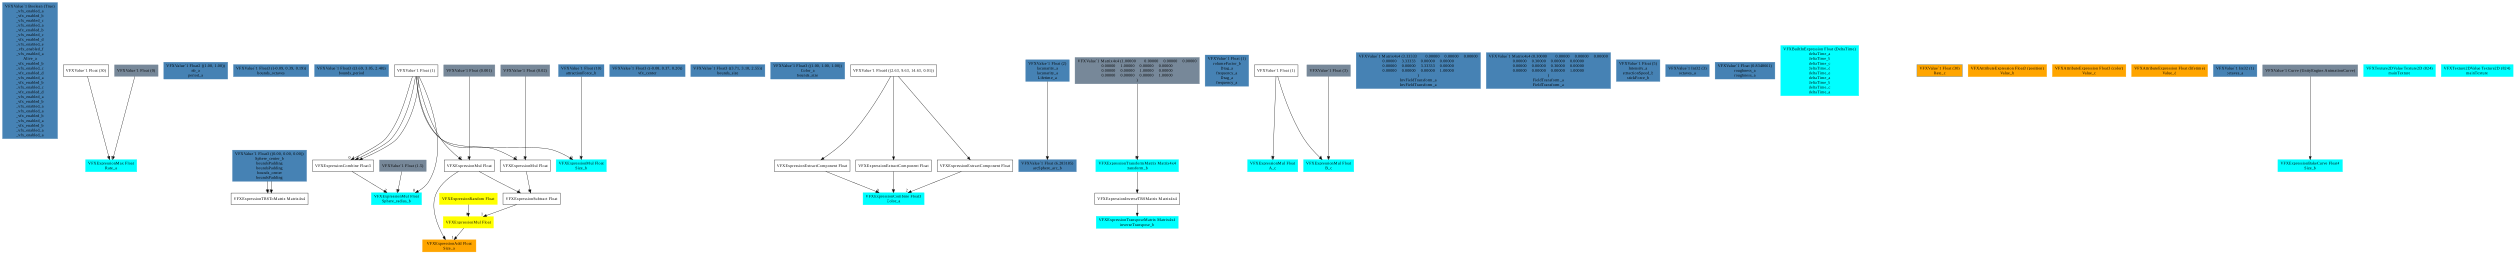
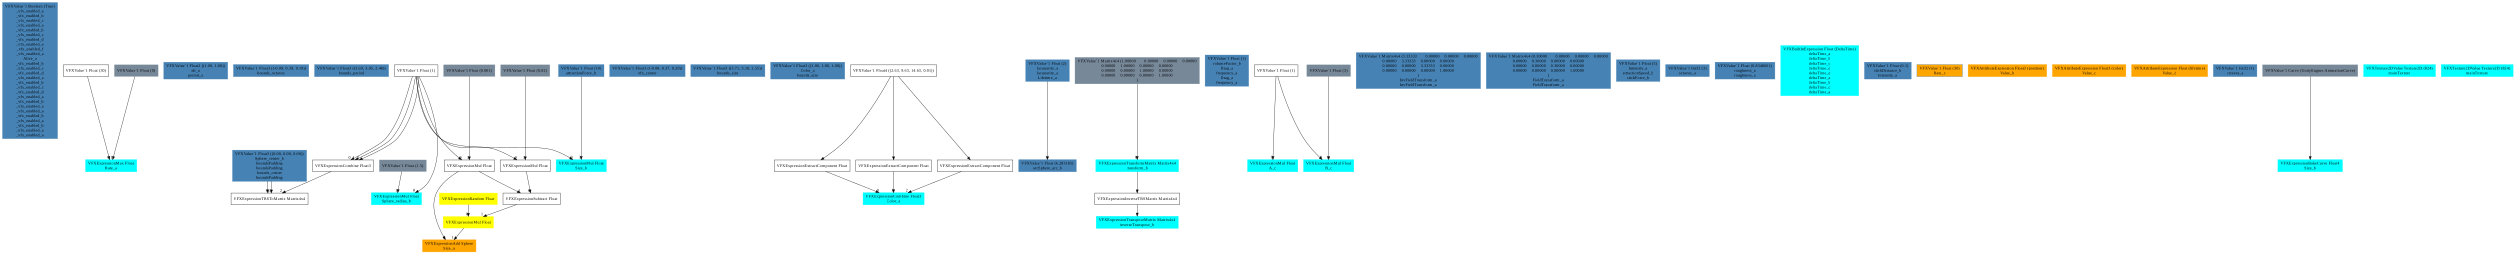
  digraph {
    fontname="Liberation Serif"
    node [color=steelblue fontname="Liberation Serif" shape=box style=filled]
    edge [fontname="Liberation Serif" headlabel=0]
    n1 [label="VFXValue`1 Boolean (True)\n_vfx_enabled_a\n_vfx_enabled_b\n_vfx_enabled_c\n_vfx_enabled_a\n_vfx_enabled_b\n_vfx_enabled_c\n_vfx_enabled_d\n_vfx_enabled_e\n_vfx_enabled_f\n_vfx_enabled_a\nAlive_a\n_vfx_enabled_b\n_vfx_enabled_c\n_vfx_enabled_d\n_vfx_enabled_a\n_vfx_enabled_b\n_vfx_enabled_c\n_vfx_enabled_d\n_vfx_enabled_a\n_vfx_enabled_b\n_vfx_enabled_a\n_vfx_enabled_a\n_vfx_enabled_b\n_vfx_enabled_a\n_vfx_enabled_b\n_vfx_enabled_a\n_vfx_enabled_a"]
    n2 [color=cyan label="VFXExpressionMax Float\nRate_a"]
    n3 [label="VFXValue`1 Float (30)" color="" style=""]
    n4 [color=lightslategray label="VFXValue`1 Float (0)"]
    n5 [label="VFXValue`1 Float2 ((1.00, 1.00))\nnb_a\nperiod_a"]
    n6 [label="VFXValue`1 Float3 ((-0.09, 0.39, 0.19))\nbounds_octaves"]
    n7 [label="VFXValue`1 Float3 ((3.69, 3.05, 2.48))\nbounds_period"]
    n8 [label="VFXValue`1 Float3 ((0.00, 0.00, 0.00))\nSphere_center_b\nboundsPadding\nboundsPadding\nbounds_center\nboundsPadding"]
    n9 [label="VFXExpressionTRSToMatrix Matrix4x4" color="" style=""]
    n10 [label="VFXValue`1 Float3 ((-0.08, 0.37, 0.20))\nvfx_center"]
    n11 [label="VFXValue`1 Float3 ((3.71, 3.10, 2.55))\nbounds_size"]
    n12 [label="VFXValue`1 Float3 ((1.00, 1.00, 1.00))\nColor_a\nbounds_size"]
    n13 [color=cyan label="VFXExpressionCombine Float3\nColor_a"]
    n14 [label="VFXExpressionExtractComponent Float" color="" style=""]
    n15 [label="VFXValue`1 Float4 ((2.63, 9.63, 14.63, 0.01))" color="" style=""]
    n16 [label="VFXExpressionExtractComponent Float" color="" style=""]
    n17 [label="VFXExpressionExtractComponent Float" color="" style=""]
    n18 [label="VFXValue`1 Float (6.283185)\narcSphere_arc_b"]
    n19 [color=cyan label="VFXExpressionTransformMatrix Matrix4x4\ntransform_b"]
    n20 [label="VFXExpressionInverseTRSMatrix Matrix4x4" color="" style=""]
    n21 [color=cyan label="VFXExpressionTransposeMatrix Matrix4x4\ninverseTranspose_b"]
    n22 [color=lightslategray label="VFXValue`1 Matrix4x4 (1.00000	0.00000	0.00000	0.00000\n0.00000	1.00000	0.00000	0.00000\n0.00000	0.00000	1.00000	0.00000\n0.00000	0.00000	0.00000	1.00000\n)"]
    n23 [label="VFXExpressionCombine Float3" color="" style=""]
    n24 [label="VFXValue`1 Float (1)" color="" style=""]
    n25 [color=cyan label="VFXExpressionMul Float\nSphere_radius_b"]
    n26 [label="VFXExpressionMul Float" color="" style=""]
    n27 [label="VFXExpressionMul Float" color="" style=""]
    n28 [color=cyan label="VFXExpressionMul Float\nSize_b"]
-   n29 [color=orange label="VFXExpressionAdd Float\nSize_a"]
+   n29 [color=orange label="VFXExpressionAdd Sphere\nSize_a"]
    n30 [label="VFXExpressionSubtract Float" color="" style=""]
    n31 [label="VFXValue`1 Float (1)\nvolumeFactor_b\nDrag_a\nfrequency_a\nDrag_a\nfrequency_a"]
    n32 [color=cyan label="VFXExpressionMul Float\nA_c"]
    n33 [label="VFXValue`1 Float (1)" color="" style=""]
    n34 [color=cyan label="VFXExpressionMul Float\nB_c"]
    n35 [label="VFXValue`1 Float (2)\nlacunarity_a\nlacunarity_a\nLifetime_a"]
    n36 [color=lightslategray label="VFXValue`1 Float (3)"]
    n37 [label="VFXValue`1 Matrix4x4 (3.33333	0.00000	0.00000	0.00000\n0.00000	3.33333	0.00000	0.00000\n0.00000	0.00000	3.33333	0.00000\n0.00000	0.00000	0.00000	1.00000\n)\nInvFieldTransform_a\nInvFieldTransform_a"]
    n38 [label="VFXValue`1 Matrix4x4 (0.30000	0.00000	0.00000	0.00000\n0.00000	0.30000	0.00000	0.00000\n0.00000	0.00000	0.30000	0.00000\n0.00000	0.00000	0.00000	1.00000\n)\nFieldTransform_a\nFieldTransform_a"]
    n39 [label="VFXValue`1 Float (5)\nIntensity_a\nattractionSpeed_b\nstickForce_b"]
    n40 [label="VFXValue`1 Int32 (3)\noctaves_a"]
    n41 [label="VFXValue`1 Float (0.8348661)\nroughness_a\nroughness_a"]
    n42 [color=cyan label="VFXBuiltInExpression Float (DeltaTime)\ndeltaTime_a\ndeltaTime_b\ndeltaTime_c\ndeltaTime_d\ndeltaTime_e\ndeltaTime_a\ndeltaTime_b\ndeltaTime_c\ndeltaTime_a"]
    n43 [color=lightslategray label="VFXValue`1 Float (1.5)"]
    n44 [label="VFXValue`1 Float (10)\nattractionForce_b"]
+   n45 [label="VFXValue`1 Float (0.1)\nstickDistance_b\nIntensity_a"]
    n46 [fillcolor=orange label="VFXValue`1 Float (30)\nRate_c"]
    n47 [color=orange label="VFXAttributeExpression Float3 (position)\nValue_b"]
    n48 [color=orange label="VFXAttributeExpression Float3 (color)\nValue_c"]
    n49 [color=orange label="VFXAttributeExpression Float (lifetime)\nValue_d"]
    n50 [label="VFXValue`1 Int32 (1)\noctaves_a"]
    n51 [color=yellow label="VFXExpressionMul Float"]
    n52 [color=lightslategray label="VFXValue`1 Float (0.001)"]
    n53 [color=yellow label="VFXExpressionRandom Float"]
    n54 [color=lightslategray label="VFXValue`1 Float (0.02)"]
    n55 [color=cyan label="VFXExpressionBakeCurve Float4\nSize_b"]
    n56 [color=lightslategray label="VFXValue`1 Curve (UnityEngine.AnimationCurve)"]
    n57 [color=cyan label="VFXTexture2DValue Texture2D (824)\nmainTexture"]
    n58 [color=cyan label="VFXTexture2DValue Texture2D (824)\nmainTexture"]
    n3 -> n2
    n4 -> n2 [headlabel=1]
    n8 -> n9
    n8 -> n9 [headlabel=1]
    n14 -> n13
    n15 -> n14 [headlabel=""]
    n15 -> n16 [headlabel=""]
    n15 -> n17 [headlabel=""]
    n16 -> n13 [headlabel=1]
    n17 -> n13 [headlabel=2]
    n19 -> n20 [headlabel=""]
    n20 -> n21 [headlabel=""]
    n22 -> n19
-   n23 -> n25 [headlabel=2]
+   n23 -> n9 [headlabel=2]
    n24 -> n23
    n24 -> n23 [headlabel=1]
    n24 -> n23 [headlabel=2]
    n24 -> n25
    n24 -> n26
    n24 -> n27
    n24 -> n28
    n26 -> n29
    n26 -> n30 [headlabel=1]
    n27 -> n30
    n30 -> n51 [headlabel=1]
    n33 -> n32
    n33 -> n34
    n35 -> n18 [headlabel=1]
    n36 -> n34 [headlabel=1]
    n43 -> n25 [headlabel=1]
    n44 -> n28 [headlabel=1]
    n51 -> n29 [headlabel=1]
    n52 -> n26 [headlabel=1]
    n53 -> n51
    n54 -> n27 [headlabel=1]
    n56 -> n55 [headlabel=""]
  }
